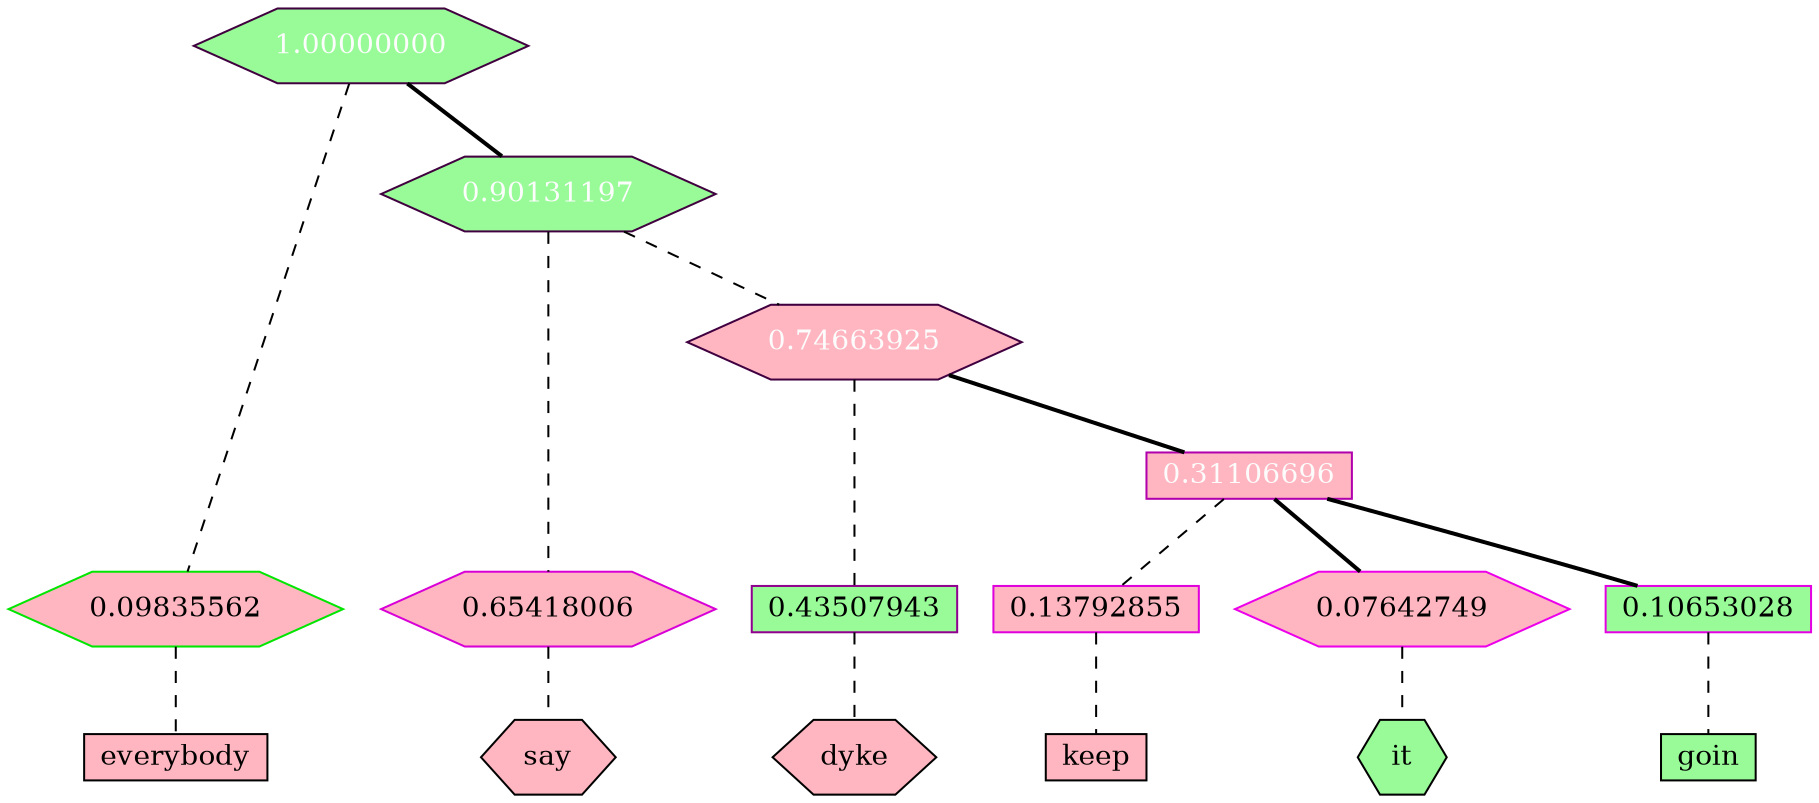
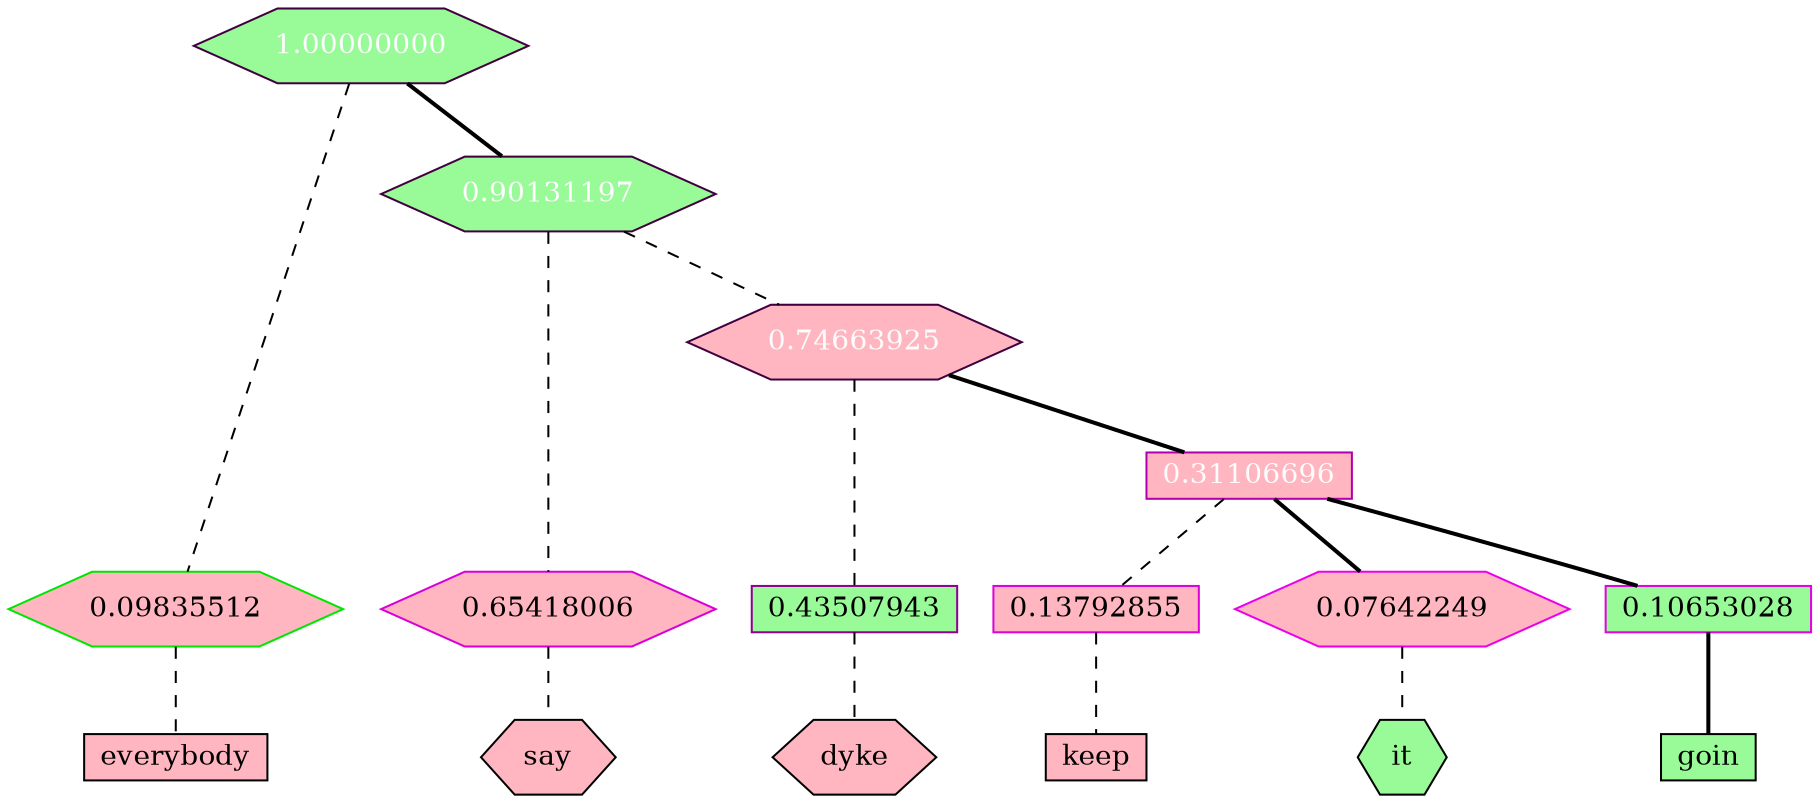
  graph {
    fontname="DejaVu Serif"
    node [color=black fillcolor=lightpink fontname="DejaVu Serif" format=png nodesep=0.001 ordering=out overlap_scaling=0.01 ranksep=0.001 shape=hexagon style=filled]
    edge [fontname="DejaVu Serif" style=dashed]
    n1 [height=0.15 label=everybody shape=box style="filled,solid" width=0.15]
    n2 [height=0.15 label=say style="filled,solid" width=0.15]
    n3 [height=0.15 label=dyke style="filled,solid" width=0.15]
    n4 [height=0.15 label=keep shape=box style="filled,solid" width=0.15]
    n5 [fillcolor=palegreen height=0.15 label=it style="filled,solid" width=0.15]
    n6 [fillcolor=palegreen height=0.15 label=goin shape=box style="filled,solid" width=0.15]
-   n7 [color="0.334 1.000 0.902" fontcolor=black height=0.15 label=0.09835562 width=0.15]
+   n7 [color="0.334 1.000 0.902" fontcolor=black height=0.15 label=0.09835512 width=0.15]
    n8 [color="0.835 1.000 0.846" fontcolor=black height=0.15 label=0.65418006 width=0.15]
    n9 [color="0.835 1.000 0.565" fillcolor=palegreen fontcolor=black height=0.15 label=0.43507943 shape=box width=0.15]
    n10 [color="0.835 1.000 0.872" fontcolor=black height=0.15 label=0.13792855 shape=box width=0.15]
-   n11 [color="0.835 1.000 0.924" fontcolor=black height=0.15 label=0.07642749 width=0.15]
+   n11 [color="0.835 1.000 0.924" fontcolor=black height=0.15 label=0.07642249 width=0.15]
    n12 [color="0.835 1.000 0.893" fillcolor=palegreen fontcolor=black height=0.15 label=0.10653028 shape=box width=0.15]
    n13 [color="0.835 1.000 0.250" fillcolor=palegreen fontcolor=grey99 height=0.15 label=1.00000000 width=0.15]
    n14 [color="0.835 1.000 0.250" fillcolor=palegreen fontcolor=grey99 height=0.15 label=0.90131197 width=0.15]
    n15 [color="0.835 1.000 0.253" fontcolor=grey99 height=0.15 label=0.74663925 width=0.15]
    n16 [color="0.835 1.000 0.689" fontcolor=grey99 height=0.15 label=0.31106696 shape=box width=0.15]
    subgraph sub_1 {
      rank=same
      n1
      n2
      n3
      n4
      n5
      n6
    }
    subgraph sub_2 {
      rank=same
      n7
      n8
      n9
      n10
      n11
      n12
    }
    n7 -- n1
    n8 -- n2
    n9 -- n3
    n10 -- n4
    n11 -- n5
-   n12 -- n6
+   n12 -- n6 [style=bold]
    n13 -- n7
    n13 -- n14 [style=bold]
    n14 -- n8
    n14 -- n15
    n15 -- n9
    n15 -- n16 [style=bold]
    n16 -- n10
    n16 -- n11 [style=bold]
    n16 -- n12 [style=bold]
  }
